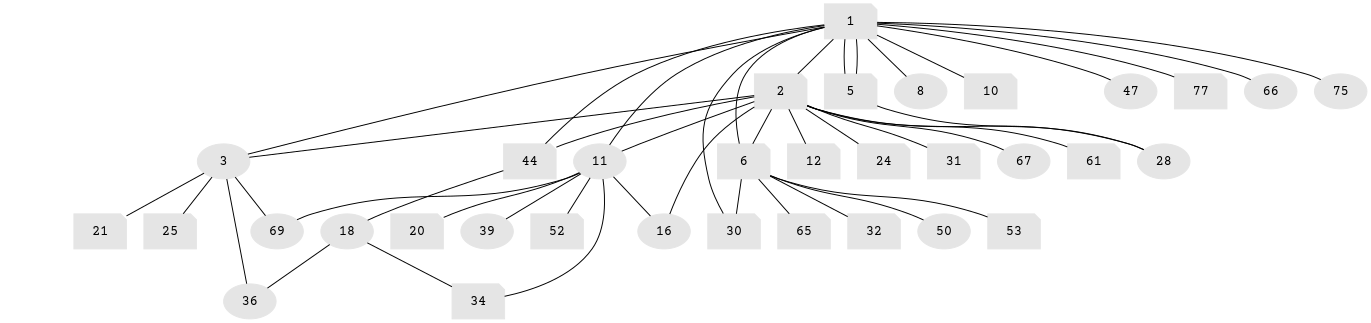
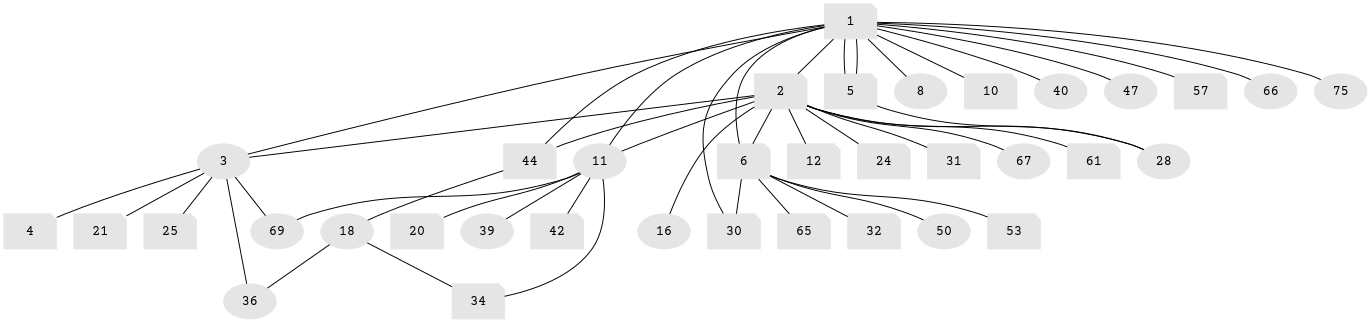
  graph {
    fontname="Courier Prime"
    node [color=gray90 fontname="Courier Prime" shape=note style=filled]
    edge [fontname="Courier Prime"]
    1
    2
    3 [shape=ellipse super="+9+7"]
    5
    6
    8 [shape=ellipse super="+38+19"]
    10
    11 [shape=ellipse super="+60+12+13"]
    n9 [label=44 super="+17+48"]
    30
+   40 [shape=ellipse]
    47 [shape=ellipse]
-   57 [label=77]
+   57
    66 [shape=ellipse]
    75 [shape=ellipse]
    28 [shape=ellipse super="+54"]
    n17 [label=12 super="+43"]
    16 [shape=ellipse super="+51"]
    24
    31 [super="+35"]
    67 [shape=ellipse]
    n22 [label=61]
+   4 [super="+22"]
    21
    n25 [label=25]
    36 [shape=ellipse]
    n27 [label=69 shape=ellipse super="+69"]
    65
    32
    50 [shape=ellipse]
    53
    20
    34 [super="+41+44"]
    39 [shape=ellipse]
-   42 [label=52]
+   42
    18 [shape=ellipse]
    1 -- 2
    1 -- 3
    1 -- 5
    1 -- 5
    1 -- 6
    1 -- 8
    1 -- 10
    1 -- 11 [weight=3]
    1 -- n9
    1 -- 30
+   1 -- 40
    1 -- 47
    1 -- 57
    1 -- 66
    1 -- 75
    2 -- 3
    2 -- 6
    2 -- 11
    2 -- n9
    2 -- 28
    2 -- n17
    2 -- 16
    2 -- 24
    2 -- 31
    2 -- 67
    2 -- n22
+   3 -- 4
    3 -- 21
    3 -- n25
    3 -- 36
    3 -- n27
    5 -- 28
    6 -- 30
    6 -- 65
    6 -- 32
    6 -- 50
    6 -- 53
-   11 -- 16
    11 -- n27
    11 -- 20
    11 -- 34
    11 -- 39
    11 -- 42
    n9 -- 18
    18 -- 36
    18 -- 34
  }
